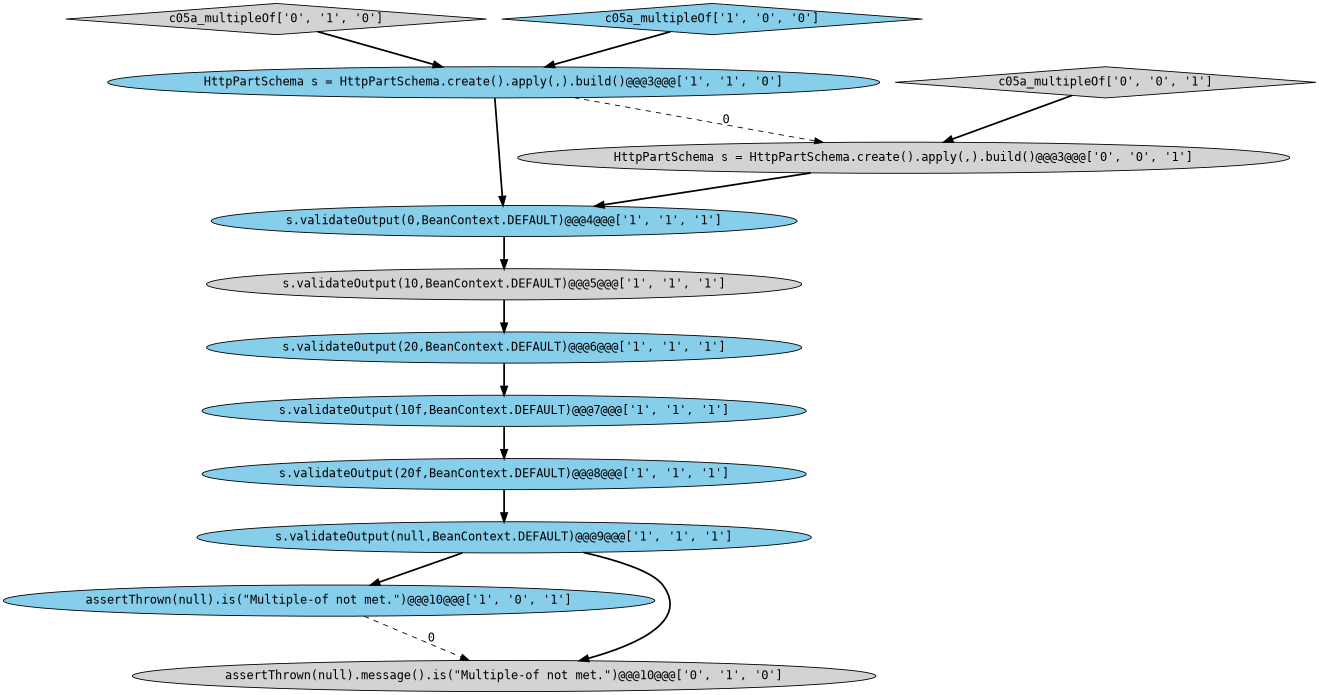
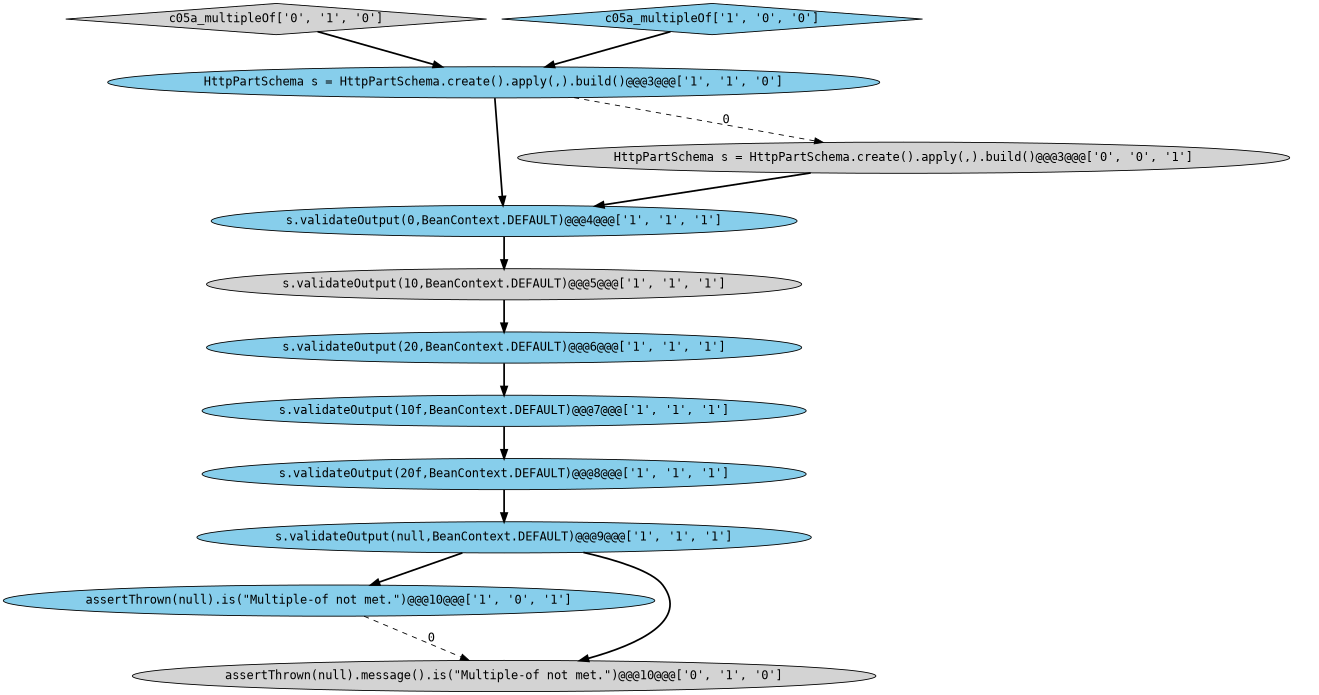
  digraph {
    fontname="DejaVu Sans Mono"
    node [fillcolor=skyblue shape=ellipse style=filled fontname="DejaVu Sans Mono"]
    edge [style=bold fontname="DejaVu Sans Mono"]
    n1 [fillcolor=lightgrey label="c05a_multipleOf['0', '1', '0']" shape=diamond]
    n2 [label="HttpPartSchema s = HttpPartSchema.create().apply(,).build()@@@3@@@['1', '1', '0']"]
    n3 [fillcolor=lightgrey label="HttpPartSchema s = HttpPartSchema.create().apply(,).build()@@@3@@@['0', '0', '1']"]
    n4 [label="s.validateOutput(0,BeanContext.DEFAULT)@@@4@@@['1', '1', '1']"]
    n5 [label="s.validateOutput(20f,BeanContext.DEFAULT)@@@8@@@['1', '1', '1']"]
    n6 [label="s.validateOutput(null,BeanContext.DEFAULT)@@@9@@@['1', '1', '1']"]
    n7 [label="s.validateOutput(20,BeanContext.DEFAULT)@@@6@@@['1', '1', '1']"]
    n8 [label="s.validateOutput(10f,BeanContext.DEFAULT)@@@7@@@['1', '1', '1']"]
    n9 [label="c05a_multipleOf['1', '0', '0']" shape=diamond]
    n10 [label="assertThrown(null).is(\"Multiple-of not met.\")@@@10@@@['1', '0', '1']"]
    n11 [fillcolor=lightgrey label="assertThrown(null).message().is(\"Multiple-of not met.\")@@@10@@@['0', '1', '0']"]
    n12 [fillcolor=lightgrey label="s.validateOutput(10,BeanContext.DEFAULT)@@@5@@@['1', '1', '1']"]
-   n13 [fillcolor=lightgrey label="c05a_multipleOf['0', '0', '1']" shape=diamond]
    n1 -> n2
    n2 -> n3 [label=0 style=dashed]
    n2 -> n4
    n3 -> n4
    n4 -> n12
    n5 -> n6
    n6 -> n10
    n6 -> n11
    n7 -> n8
    n8 -> n5
    n9 -> n2
    n10 -> n11 [label=0 style=dashed]
    n12 -> n7
-   n13 -> n3
  }
